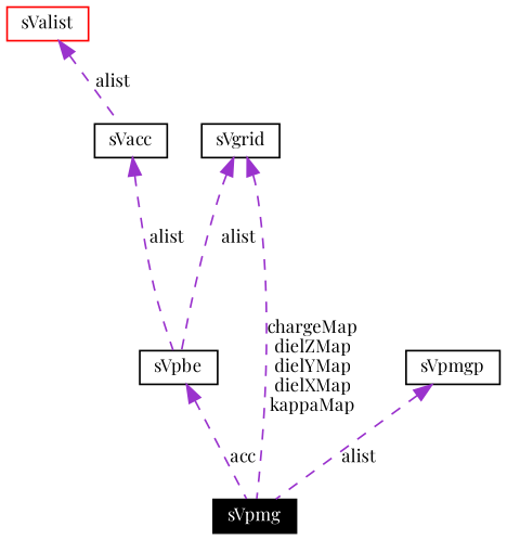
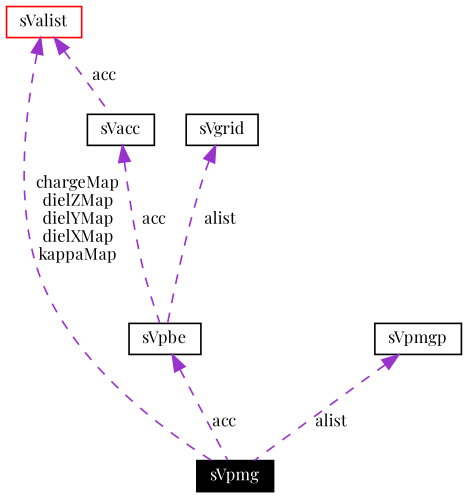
  digraph {
    fontname="Playfair Display"
    node [color=black fontname="Playfair Display" fontsize=10 shape=box]
    edge [color=darkorchid3 dir=back fontname="Playfair Display" fontsize=10 style=dashed]
    n1 [fontcolor=white height=0.2 label=sVpmg style=filled width=0.4]
    n2 [height=0.2 label=sVpbe width=0.4]
    n3 [height=0.2 label=sVacc width=0.4]
    n4 [color=red height=0.2 label=sValist width=0.4]
    n5 [height=0.2 label=sVgrid width=0.4]
    n6 [height=0.2 label=sVpmgp width=0.4]
    n2 -> n1 [label=acc]
-   n3 -> n2 [label=alist]
-   n4 -> n3 [label=alist]
-   n5 -> n1 [label="chargeMap\ndielZMap\ndielYMap\ndielXMap\nkappaMap"]
+   n3 -> n2 [label=acc]
+   n4 -> n3 [label=acc]
+   n4 -> n1 [label="chargeMap\ndielZMap\ndielYMap\ndielXMap\nkappaMap"]
    n5 -> n2 [label=alist]
    n6 -> n1 [label=alist]
  }
